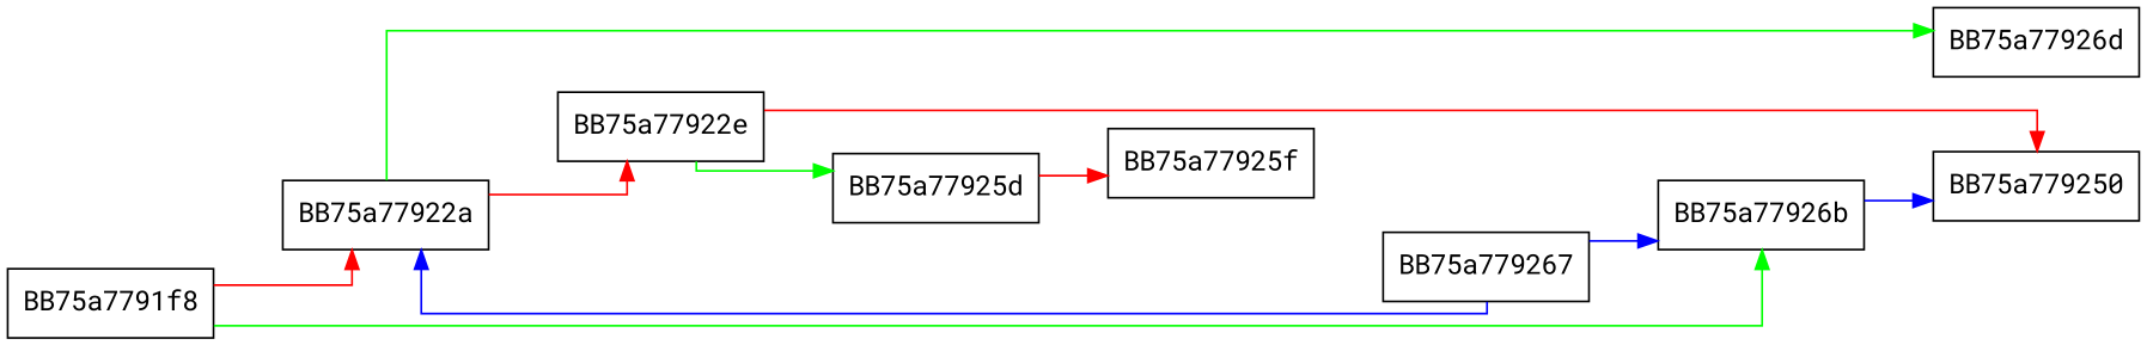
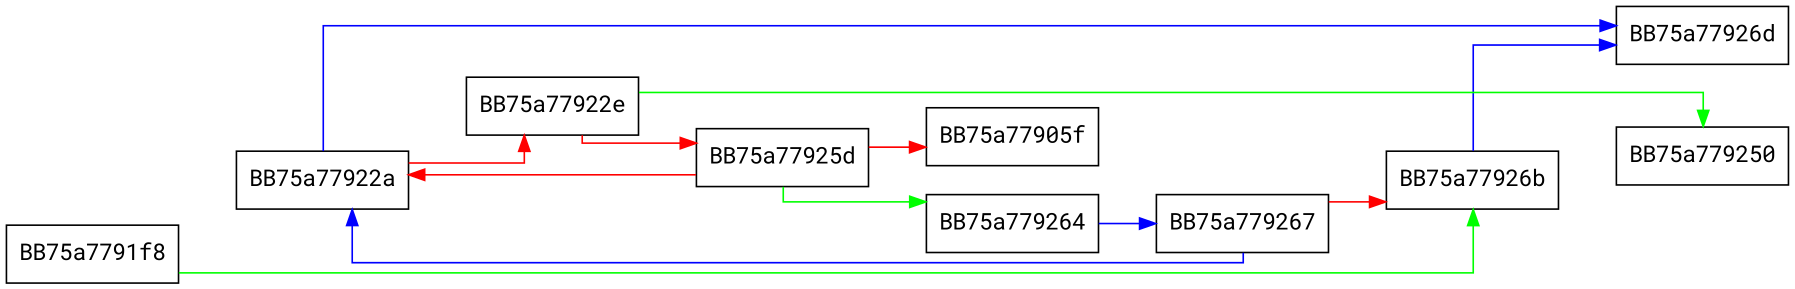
  digraph {
    fontname="Roboto Mono"
    rankdir=LR
    splines=ortho
    node [fontname="Roboto Mono" shape=box]
    edge [color=red fontname="Roboto Mono"]
    BB75a7791f8
    BB75a77926b
    BB75a77922a
    BB75a77926d
    BB75a77922e
    BB75a77925d
    BB75a779250
-   BB75a77925f
+   BB75a779264
+   BB75a77925f [label=BB75a77905f]
    BB75a779267
    BB75a7791f8 -> BB75a77926b [color=green]
-   BB75a7791f8 -> BB75a77922a
-   BB75a77926b -> BB75a779250 [color=blue]
-   BB75a77922a -> BB75a77926d [color=green]
+   BB75a77925d -> BB75a77922a
+   BB75a77926b -> BB75a77926d [color=blue]
+   BB75a77922a -> BB75a77926d [color=blue]
    BB75a77922a -> BB75a77922e
-   BB75a77922e -> BB75a77925d [color=green]
-   BB75a77922e -> BB75a779250
+   BB75a77922e -> BB75a77925d
+   BB75a77922e -> BB75a779250 [color=green]
+   BB75a77925d -> BB75a779264 [color=green]
    BB75a77925d -> BB75a77925f
-   BB75a779267 -> BB75a77926b [color=blue]
+   BB75a779264 -> BB75a779267 [color=blue]
+   BB75a779267 -> BB75a77926b
    BB75a779267 -> BB75a77922a [color=blue]
  }
